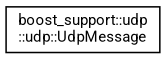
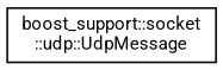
  digraph {
    rankdir=LR
    fontname=Roboto
-   n1 [color=black fillcolor=white fontname=Roboto fontsize=10 height=0.2 label="boost_support::udp\l::udp::UdpMessage" shape=record style=filled width=0.4]
+   n1 [color=black fillcolor=white fontname=Roboto fontsize=10 height=0.2 label="boost_support::socket\l::udp::UdpMessage" shape=record style=filled width=0.4]
  }
